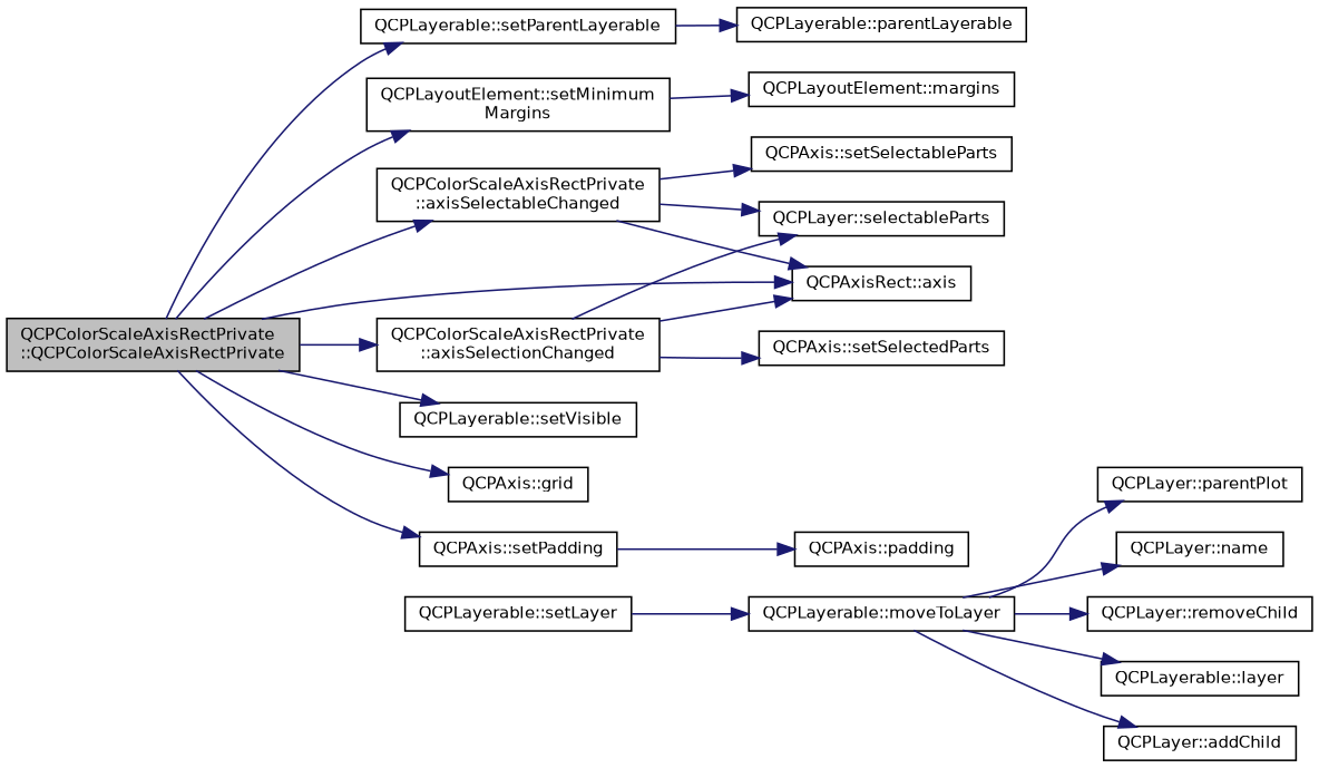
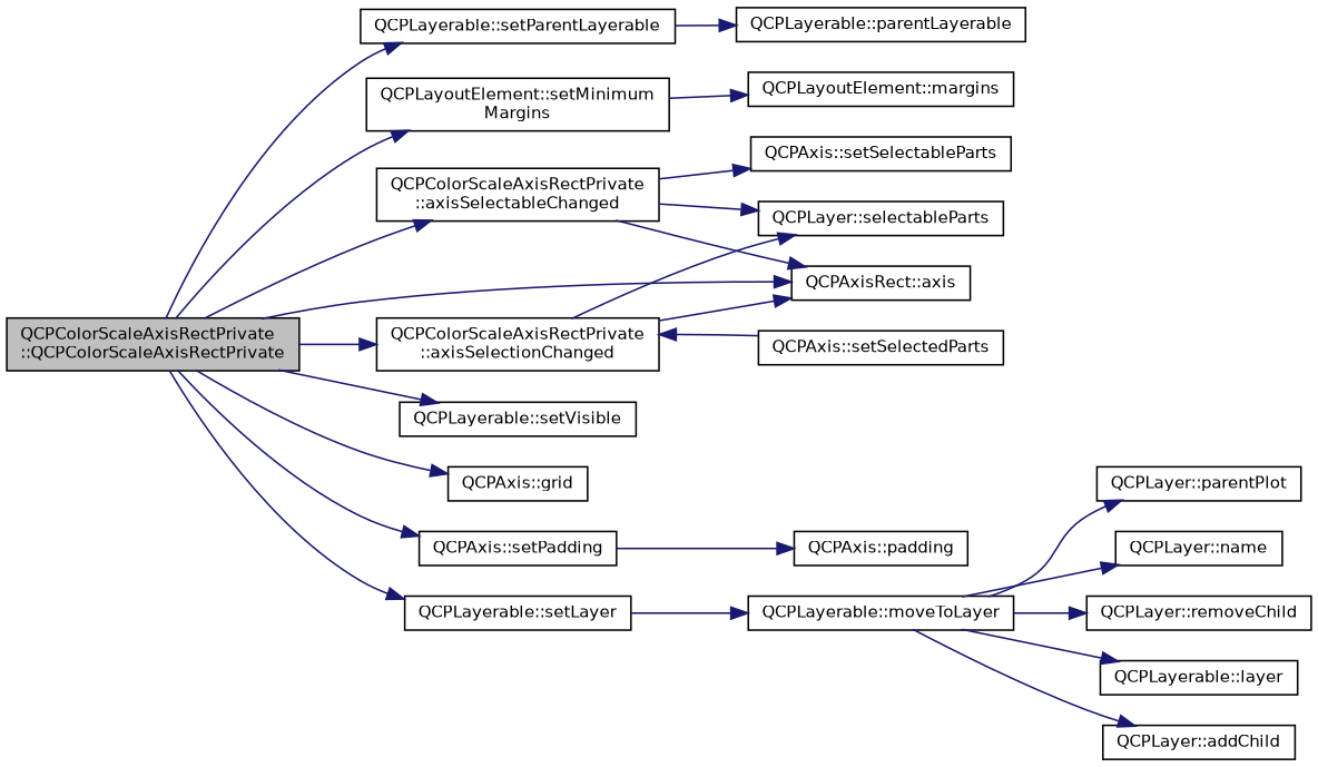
  digraph {
    rankdir=LR
    node [color=black fillcolor=white fontname=Helvetica fontsize=10 shape=record style=filled]
    edge [color=midnightblue fontname=Helvetica fontsize=10 labelfontname=Helvetica labelfontsize=10 style=solid]
    n1 [fillcolor=grey75 fontcolor=black height=0.2 label="QCPColorScaleAxisRectPrivate\l::QCPColorScaleAxisRectPrivate" width=0.4]
    n2 [height=0.2 label="QCPLayerable::setParentLayerable" width=0.4]
    n3 [height=0.2 label="QCPLayoutElement::setMinimum\lMargins" width=0.4]
    n4 [height=0.2 label="QCPAxisRect::axis" width=0.4]
    n5 [height=0.2 label="QCPLayerable::setVisible" width=0.4]
    n6 [height=0.2 label="QCPAxis::grid" width=0.4]
    n7 [height=0.2 label="QCPAxis::setPadding" width=0.4]
    n8 [height=0.2 label="QCPColorScaleAxisRectPrivate\l::axisSelectionChanged" width=0.4]
    n9 [height=0.2 label="QCPColorScaleAxisRectPrivate\l::axisSelectableChanged" width=0.4]
    n10 [height=0.2 label="QCPLayerable::setLayer" width=0.4]
    n11 [height=0.2 label="QCPLayerable::parentLayerable" width=0.4]
    n12 [height=0.2 label="QCPLayoutElement::margins" width=0.4]
    n13 [height=0.2 label="QCPAxis::padding" width=0.4]
    n14 [height=0.2 label="QCPLayer::selectableParts" width=0.4]
    n15 [height=0.2 label="QCPAxis::setSelectedParts" width=0.4]
    n16 [height=0.2 label="QCPAxis::setSelectableParts" width=0.4]
    n17 [height=0.2 label="QCPLayerable::moveToLayer" width=0.4]
    n18 [height=0.2 label="QCPLayer::parentPlot" width=0.4]
    n19 [height=0.2 label="QCPLayer::name" width=0.4]
    n20 [height=0.2 label="QCPLayer::removeChild" width=0.4]
    n21 [height=0.2 label="QCPLayerable::layer" width=0.4]
    n22 [height=0.2 label="QCPLayer::addChild" width=0.4]
    n1 -> n2
    n1 -> n3
    n1 -> n4
    n1 -> n5
    n1 -> n6
    n1 -> n7
    n1 -> n8
    n1 -> n9
+   n1 -> n10
    n2 -> n11
    n3 -> n12
    n7 -> n13
    n8 -> n4
    n8 -> n14
-   n8 -> n15
+   n15 -> n8
    n9 -> n4
    n9 -> n14
    n9 -> n16
    n10 -> n17
    n17 -> n18
    n17 -> n19
    n17 -> n20
    n17 -> n21
    n17 -> n22
  }
